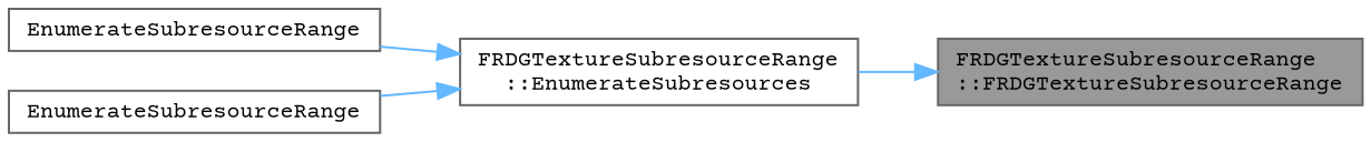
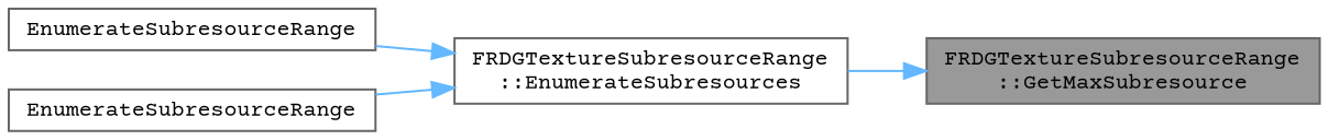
  digraph {
    rankdir=RL
    fontname="Courier Prime"
    node [color=grey40 fillcolor=white fontname="Courier Prime" fontsize=10 shape=box style=filled]
    edge [color=steelblue1 dir=back fontname="Courier Prime" fontsize=10 labelfontname=Helvetica labelfontsize=10 style=solid]
-   n1 [color=gray40 fillcolor=grey60 fontcolor=black height=0.2 label="FRDGTextureSubresourceRange\l::FRDGTextureSubresourceRange" width=0.4]
+   n1 [color=gray40 fillcolor=grey60 fontcolor=black height=0.2 label="FRDGTextureSubresourceRange\l::GetMaxSubresource" width=0.4]
    n2 [height=0.2 label="FRDGTextureSubresourceRange\l::EnumerateSubresources" width=0.4]
    n3 [height=0.2 label=EnumerateSubresourceRange width=0.4]
    n4 [height=0.2 label=EnumerateSubresourceRange width=0.4]
    n1 -> n2
    n2 -> n3
    n2 -> n4
  }
